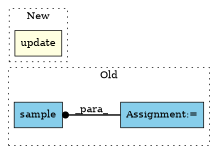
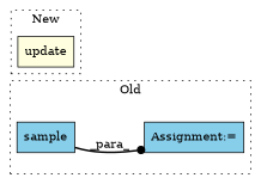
  digraph {
    rankdir=LR
    node [a=32 l="7,1" shape=box style=filled fillcolor=skyblue]
    n1 [label=sample s="7598,7622"]
    n2 [a=7 l=1 label="Assignment:=" s=7559]
    n3 [label=update s="10480,10493" fillcolor=lightyellow]
    subgraph cluster_1 {
      label=Old
      style=dotted
      n1
      n2
    }
    subgraph cluster_2 {
      label=New
      style=dotted
      n3
    }
-   n2 -> n1 [label=_para_ style=bold arrowhead=dot]
+   n1 -> n2 [label=_para_ style=bold arrowhead=dot]
  }
